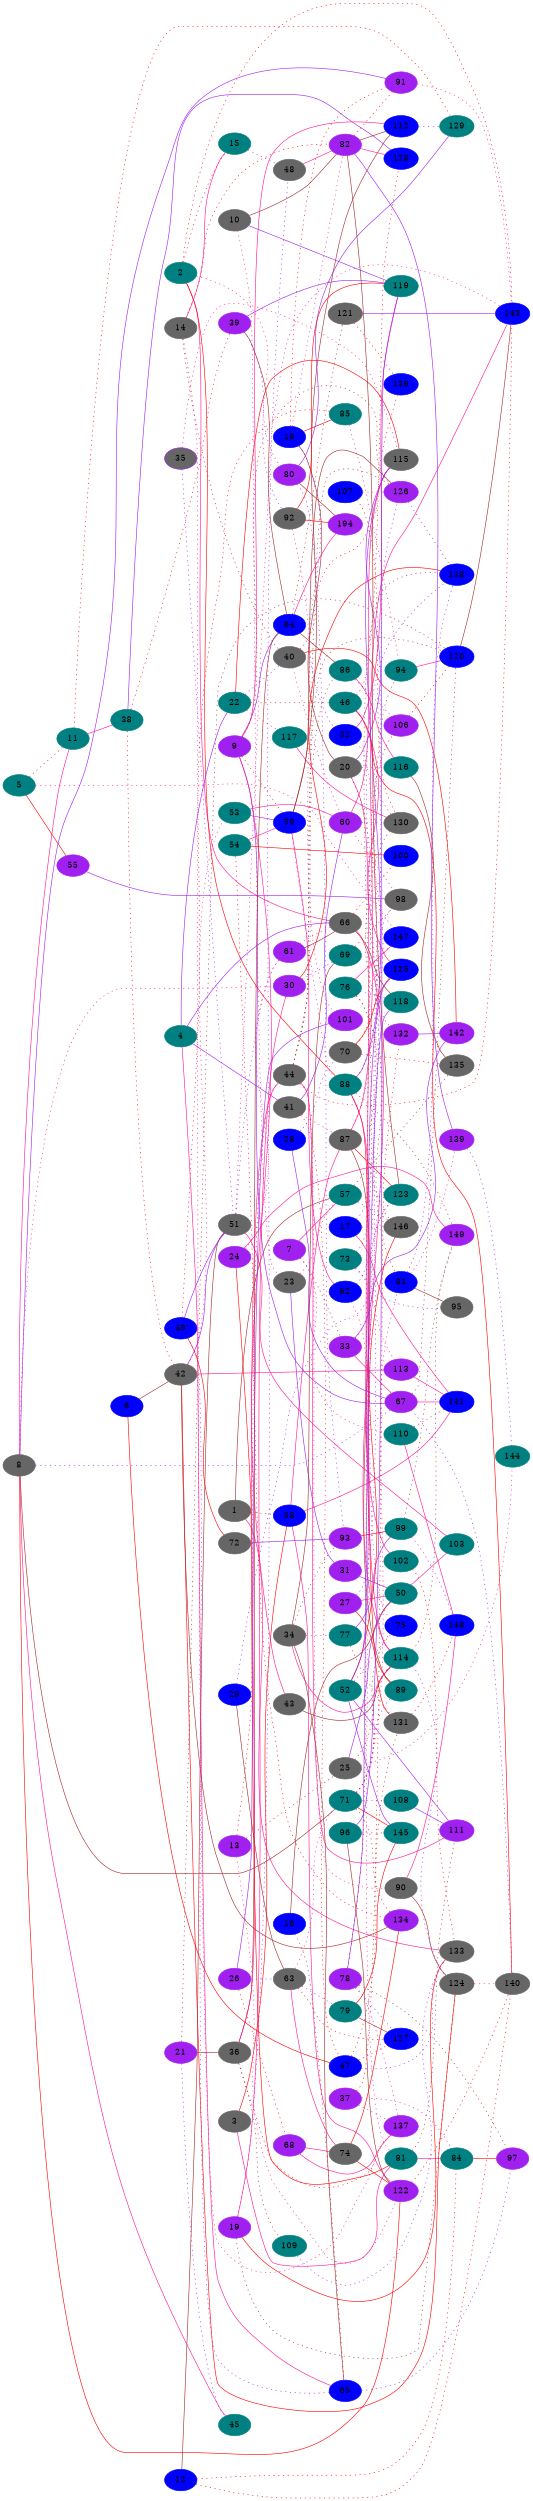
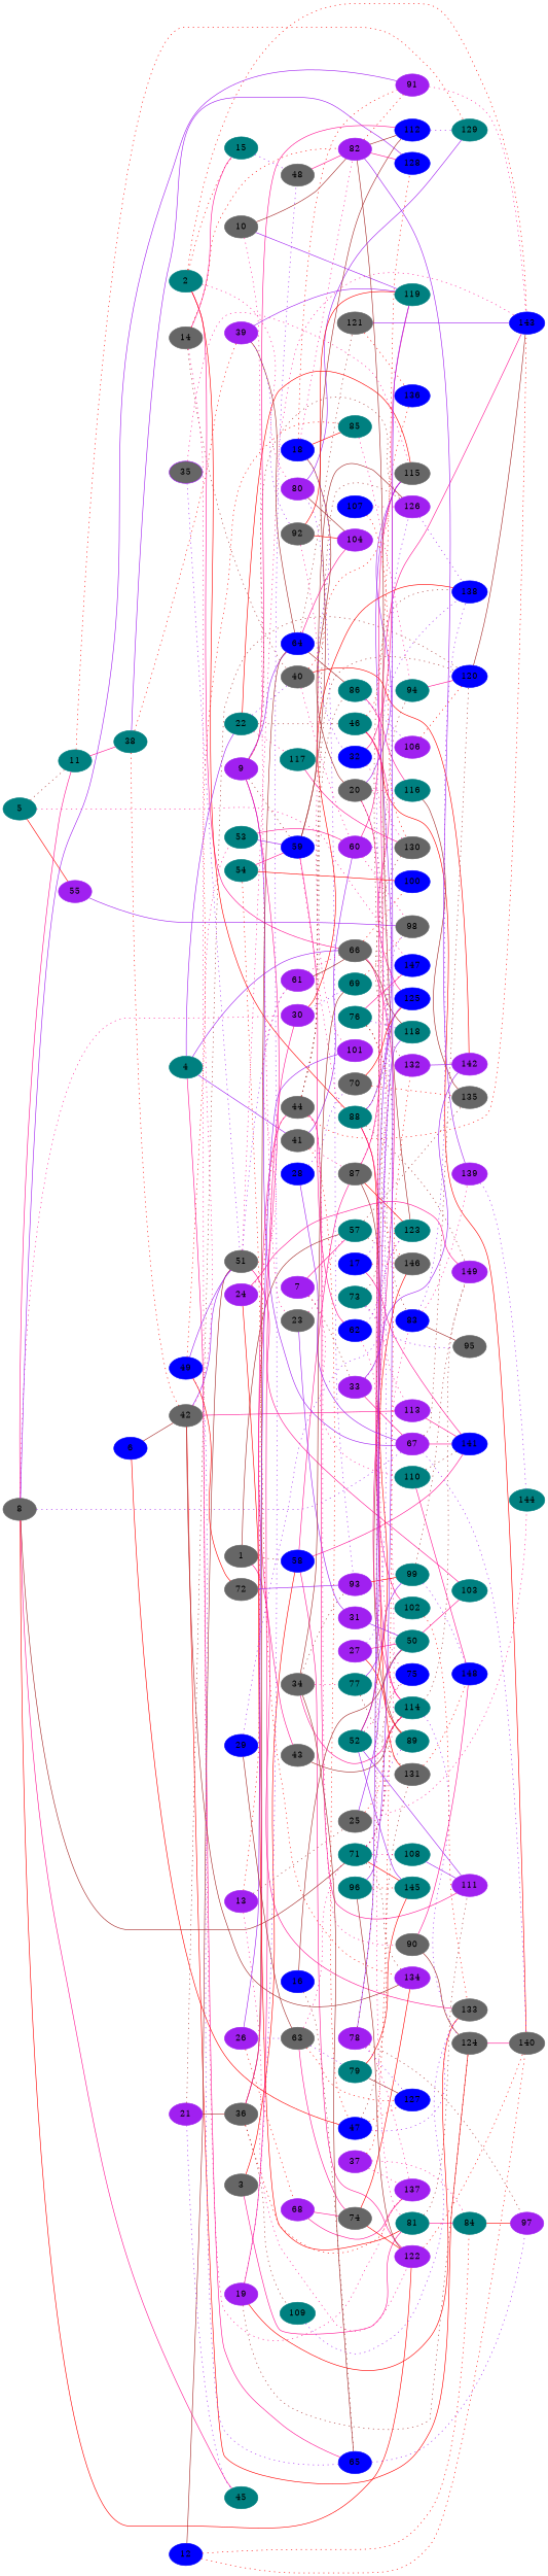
  graph {
    rankdir=LR
    node [color=teal style=filled]
    edge [color=deeppink style=dotted]
    1 [color=gray40]
    57
    58 [color=blue]
    133 [color=gray40]
    146 [color=gray40]
    135 [color=gray40]
    122 [color=purple]
    141 [color=blue]
    87 [color=gray40]
    2
    15
    66 [color=gray40]
    80 [color=purple]
    88
    143 [color=blue]
    48 [color=gray40]
    114
    100 [color=blue]
    118
    129
    93 [color=purple]
-   104 [color=purple label=194]
+   104 [color=purple]
    115 [color=gray40]
    149 [color=purple]
    130 [color=gray40]
    131 [color=gray40]
    102
    3 [color=gray40]
    81
    84
    111 [color=purple]
    4
    22
    41 [color=gray40]
    65 [color=blue]
    40 [color=gray40]
    46
    117
    47 [color=blue]
    60 [color=purple]
    97 [color=purple]
    5
    11
    55 [color=purple]
    147 [color=blue]
    38
    98 [color=gray40]
    6 [color=blue]
    42 [color=gray40]
    51 [color=gray40]
    124 [color=gray40]
    53
    113 [color=purple]
    134 [color=purple]
    127 [color=blue]
    7 [color=purple]
    33 [color=purple]
    110
    67 [color=purple]
    123
    142 [color=purple]
    148 [color=blue]
    8 [color=gray40]
    30 [color=purple]
    45
    71
    91 [color=purple]
    69
    138 [color=blue]
    140 [color=gray40]
    120 [color=blue]
    89
    75 [color=blue]
    145
    83 [color=blue]
    108
    9 [color=purple]
    43 [color=gray40]
    59 [color=blue]
    64 [color=blue]
    112 [color=blue]
    126 [color=purple]
    20 [color=gray40]
    116
    132 [color=purple]
    62 [color=blue]
    86
    121 [color=gray40]
    10 [color=gray40]
    23 [color=gray40]
    82 [color=purple]
    119
    31 [color=purple]
    128 [color=blue]
    139 [color=purple]
    39 [color=purple]
    12 [color=blue]
    61 [color=purple]
    103
    13 [color=purple]
    25 [color=gray40]
    44 [color=gray40]
    50
    144
    90 [color=gray40]
    14 [color=gray40]
    137 [color=purple]
    136 [color=blue]
    16 [color=blue]
    17 [color=blue]
    18 [color=blue]
    32 [color=blue]
    85
    94
    19 [color=purple]
    21 [color=purple]
    36 [color=gray40]
    109
    125 [color=blue]
    24 [color=purple]
    26 [color=purple]
    63 [color=gray40]
    68 [color=purple]
    101 [color=purple]
    74 [color=gray40]
    79
    27 [color=purple]
    28 [color=blue]
    70 [color=gray40]
    106 [color=purple]
    29 [color=blue]
    34 [color=gray40]
    77
    99
    35 [color=purple fillcolor=gray40]
    37 [color=purple]
    92 [color=gray40]
    49 [color=blue]
    72 [color=gray40]
    52
    54
    95 [color=gray40]
    73
    76
    78 [color=purple]
    96
    107 [color=blue]
    1 -- 57 [color=brown style=solid]
    1 -- 58 [color=brown]
    1 -- 133 [style=solid]
    57 -- 146 [color=brown]
    57 -- 135 [color=brown]
    58 -- 122 [style=solid]
    58 -- 141 [style=solid]
    58 -- 87 [style=solid]
    122 -- 140 [color=red]
    87 -- 143 [style=solid]
    87 -- 147
    87 -- 123 [color=red style=solid]
    87 -- 89 [color=brown style=solid]
    2 -- 15 [color=red]
    2 -- 66 [style=solid]
    2 -- 80
    2 -- 88 [color=red style=solid]
    2 -- 143 [color=red]
    15 -- 48 [color=purple]
    66 -- 114 [style=solid]
    66 -- 100 [color=red]
    66 -- 118 [color=brown style=solid]
    80 -- 129 [color=purple style=solid]
    80 -- 93 [color=purple]
    80 -- 104 [color=brown style=solid]
    88 -- 115 [color=purple style=solid]
    88 -- 149 [color=brown]
    88 -- 130 [color=brown]
    88 -- 131 [color=red style=solid]
    88 -- 102 [style=solid]
    48 -- 82 [style=solid]
    114 -- 149 [color=brown]
    114 -- 124 [color=purple]
    93 -- 99 [color=red style=solid]
    131 -- 148 [color=red]
    102 -- 133 [color=red]
    3 -- 58 [color=red style=solid]
    3 -- 81 [style=solid]
    81 -- 84 [style=solid]
    81 -- 111 [color=brown]
    84 -- 97 [color=red style=solid]
    4 -- 66 [color=purple style=solid]
    4 -- 22 [color=purple style=solid]
    4 -- 41 [color=purple style=solid]
    4 -- 65 [style=solid]
    22 -- 115 [color=red style=solid]
    22 -- 40 [color=purple]
    22 -- 46 [color=brown]
    22 -- 117
    41 -- 87
    41 -- 47 [color=red]
    41 -- 60 [color=purple style=solid]
    65 -- 97 [color=purple]
    40 -- 60
    40 -- 142 [color=red style=solid]
    40 -- 136 [color=red]
    46 -- 130
    46 -- 140 [color=red style=solid]
    46 -- 128 [color=red]
    46 -- 125 [style=solid]
    117 -- 130 [style=solid]
    47 -- 133 [color=purple]
    47 -- 131 [color=brown]
    47 -- 127 [color=red]
    60 -- 115 [style=solid]
    60 -- 130 [color=purple]
    60 -- 98
    5 -- 11 [color=brown]
    5 -- 55 [color=red style=solid]
    5 -- 147
    11 -- 129 [color=red]
    11 -- 38 [style=solid]
    55 -- 98 [color=purple style=solid]
    38 -- 42 [color=red]
    38 -- 128 [color=purple style=solid]
    38 -- 39 [color=red]
    6 -- 47 [color=red style=solid]
    6 -- 42 [color=brown style=solid]
    42 -- 51 [color=purple style=solid]
    42 -- 124 [color=red style=solid]
    42 -- 53
    42 -- 113 [style=solid]
    42 -- 134 [color=brown style=solid]
    51 -- 143
    51 -- 61 [color=purple]
    51 -- 103 [style=solid]
-   124 -- 140
+   124 -- 140 [style=solid]
    53 -- 60 [style=solid]
    53 -- 59 [color=purple style=solid]
    113 -- 141 [style=solid]
    7 -- 57 [style=solid]
    7 -- 33 [color=brown]
    7 -- 110
    33 -- 67 [style=solid]
    33 -- 123
    33 -- 142 [color=purple style=solid]
    110 -- 141 [color=brown]
    110 -- 148 [style=solid]
    67 -- 141 [style=solid]
    67 -- 140 [color=purple]
    67 -- 120 [color=brown]
    8 -- 122 [color=red style=solid]
    8 -- 11 [style=solid]
    8 -- 67 [color=purple]
    8 -- 30
    8 -- 45 [style=solid]
    8 -- 71 [color=brown style=solid]
    8 -- 91 [color=purple style=solid]
    30 -- 69 [color=purple]
    30 -- 138 [color=red style=solid]
    71 -- 114 [color=red]
    71 -- 134 [color=brown]
    71 -- 89 [color=purple]
    71 -- 75 [color=brown]
    71 -- 145 [color=red style=solid]
    71 -- 83
    71 -- 108
    91 -- 143
    69 -- 98 [color=red]
    120 -- 143 [color=brown style=solid]
    83 -- 138 [color=purple]
    83 -- 139
    83 -- 95 [color=brown style=solid]
    108 -- 111 [color=purple style=solid]
    9 -- 67 [color=purple style=solid]
    9 -- 43 [style=solid]
    9 -- 59 [color=brown]
    9 -- 64 [color=purple style=solid]
    9 -- 112 [style=solid]
    9 -- 126 [color=brown]
    43 -- 114 [color=brown style=solid]
    59 -- 88
    59 -- 112 [color=brown style=solid]
    59 -- 126 [color=brown style=solid]
    59 -- 62 [style=solid]
    64 -- 104 [style=solid]
    64 -- 86 [color=brown style=solid]
    64 -- 121 [color=brown]
    112 -- 129 [color=purple]
    126 -- 138 [color=purple]
    20 -- 114 [style=solid]
    20 -- 115 [color=purple style=solid]
    20 -- 116
    20 -- 132 [color=brown]
    116 -- 135 [color=brown style=solid]
    132 -- 142 [color=purple style=solid]
    62 -- 81
    62 -- 138 [color=purple]
    86 -- 116 [style=solid]
    86 -- 106 [color=purple]
    121 -- 143 [color=purple style=solid]
    121 -- 136 [color=red]
    10 -- 23
    10 -- 82 [color=brown style=solid]
    10 -- 119 [color=purple style=solid]
    23 -- 57
    23 -- 31 [color=purple style=solid]
    82 -- 123 [color=brown style=solid]
    82 -- 91 [color=red]
    82 -- 112 [color=brown style=solid]
    82 -- 128 [style=solid]
    82 -- 139 [color=purple style=solid]
    31 -- 50 [color=purple style=solid]
    139 -- 144 [color=purple]
    39 -- 64 [color=brown style=solid]
    39 -- 119 [color=purple style=solid]
    39 -- 92 [color=purple]
    12 -- 84 [color=red]
    12 -- 51 [color=brown style=solid]
    12 -- 140 [color=red]
    61 -- 66 [color=brown style=solid]
    61 -- 66
    13 -- 122
    13 -- 25 [color=brown]
    13 -- 44 [color=red]
    25 -- 114 [color=red]
    25 -- 50 [color=purple style=solid]
    25 -- 144
    44 -- 143 [color=red]
    44 -- 111 [style=solid]
    44 -- 120 [color=brown]
    44 -- 126 [color=brown]
    44 -- 86 [color=brown]
    44 -- 90
    50 -- 103 [style=solid]
    90 -- 124 [color=brown style=solid]
    90 -- 148 [style=solid]
    14 -- 15 [style=solid]
    14 -- 40 [color=brown]
    14 -- 82 [color=red]
    14 -- 137
    16 -- 65 [color=brown]
    16 -- 50 [color=brown style=solid]
    17 -- 146 [color=red]
    17 -- 141 [style=solid]
    17 -- 126 [color=purple]
    18 -- 91 [color=red]
    18 -- 20 [color=brown style=solid]
    18 -- 82
    18 -- 32 [color=purple]
    18 -- 85 [color=red style=solid]
    32 -- 75
    32 -- 119 [style=solid]
    85 -- 94
    94 -- 120 [style=solid]
    19 -- 133 [color=red style=solid]
    19 -- 48 [color=purple]
    19 -- 124 [color=brown]
    19 -- 30 [style=solid]
    21 -- 45 [color=purple]
    21 -- 120 [color=brown]
    21 -- 36 [color=brown style=solid]
    36 -- 64 [color=brown style=solid]
    36 -- 44 [style=solid]
    36 -- 137 [color=red]
    36 -- 109 [color=brown]
    109 -- 133 [color=purple]
    24 -- 149 [style=solid]
    24 -- 81 [color=red style=solid]
    24 -- 61
    26 -- 63 [color=purple]
    26 -- 68 [color=red]
    26 -- 101 [color=purple style=solid]
    63 -- 127 [color=red]
    63 -- 71
    63 -- 74 [style=solid]
    63 -- 79 [color=purple]
    68 -- 137 [style=solid]
    68 -- 74 [style=solid]
    74 -- 122 [color=red style=solid]
    74 -- 134 [color=red style=solid]
    79 -- 127 [color=brown style=solid]
    79 -- 145 [color=red style=solid]
    27 -- 98 [color=purple]
    27 -- 89 [color=red style=solid]
    27 -- 50 [style=solid]
    28 -- 67 [color=purple style=solid]
    28 -- 70 [color=purple]
    70 -- 135 [color=red]
    70 -- 125 [color=red style=solid]
-   70 -- 106 [color=red]
    106 -- 120 [color=red]
    29 -- 123 [color=purple]
    29 -- 63 [color=brown style=solid]
    34 -- 114 [style=solid]
    34 -- 93 [color=brown]
    34 -- 65 [color=brown style=solid]
    34 -- 69 [color=brown style=solid]
    34 -- 77
    77 -- 131 [color=brown]
    77 -- 99 [color=purple style=solid]
    99 -- 149 [color=brown]
    99 -- 148 [color=purple]
    35 -- 115
    35 -- 51 [color=purple]
    37 -- 84
    37 -- 132 [color=red]
    37 -- 137
    92 -- 104 [color=red style=solid]
    92 -- 119 [color=red style=solid]
    92 -- 101
    49 -- 65 [color=purple]
    49 -- 51 [color=purple style=solid]
    49 -- 85 [color=red]
    49 -- 72 [color=red style=solid]
    72 -- 93 [color=purple style=solid]
    52 -- 146 [color=red style=solid]
    52 -- 111 [color=purple style=solid]
    52 -- 75
    52 -- 145 [color=purple style=solid]
    52 -- 125 [color=purple style=solid]
    54 -- 100 [color=red style=solid]
    54 -- 134 [color=red]
    54 -- 59 [style=solid]
    73 -- 113
    73 -- 138 [color=brown]
    73 -- 95 [color=purple]
    76 -- 146 [color=red]
    76 -- 118 [color=purple]
    76 -- 147 [style=solid]
    76 -- 83 [color=brown]
    78 -- 118 [color=purple style=solid]
    78 -- 97 [color=brown]
    78 -- 127 [color=purple]
    78 -- 137
    78 -- 94 [color=brown]
    96 -- 122 [color=brown style=solid]
    96 -- 145 [color=red]
    96 -- 119 [color=purple style=solid]
    107 -- 130 [color=red]
    107 -- 126
  }
